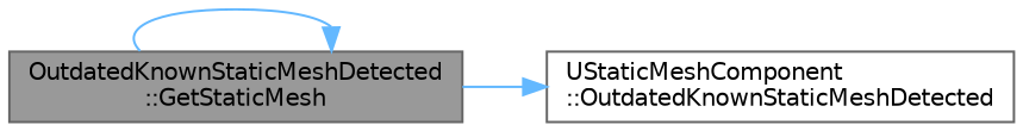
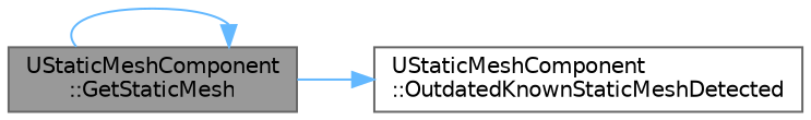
  digraph {
    rankdir=LR
    node [fontname=Helvetica fontsize=10 shape=box style=filled]
    edge [color=steelblue1 fontname=Helvetica fontsize=10 labelfontname=Helvetica labelfontsize=10 style=solid]
-   n1 [color=gray40 fillcolor=grey60 fontcolor=black height=0.2 label="OutdatedKnownStaticMeshDetected\l::GetStaticMesh" width=0.4]
+   n1 [color=gray40 fillcolor=grey60 fontcolor=black height=0.2 label="UStaticMeshComponent\l::GetStaticMesh" width=0.4]
    n2 [color=grey40 fillcolor=white height=0.2 label="UStaticMeshComponent\l::OutdatedKnownStaticMeshDetected" width=0.4]
    n1 -> n1
    n1 -> n2
  }
